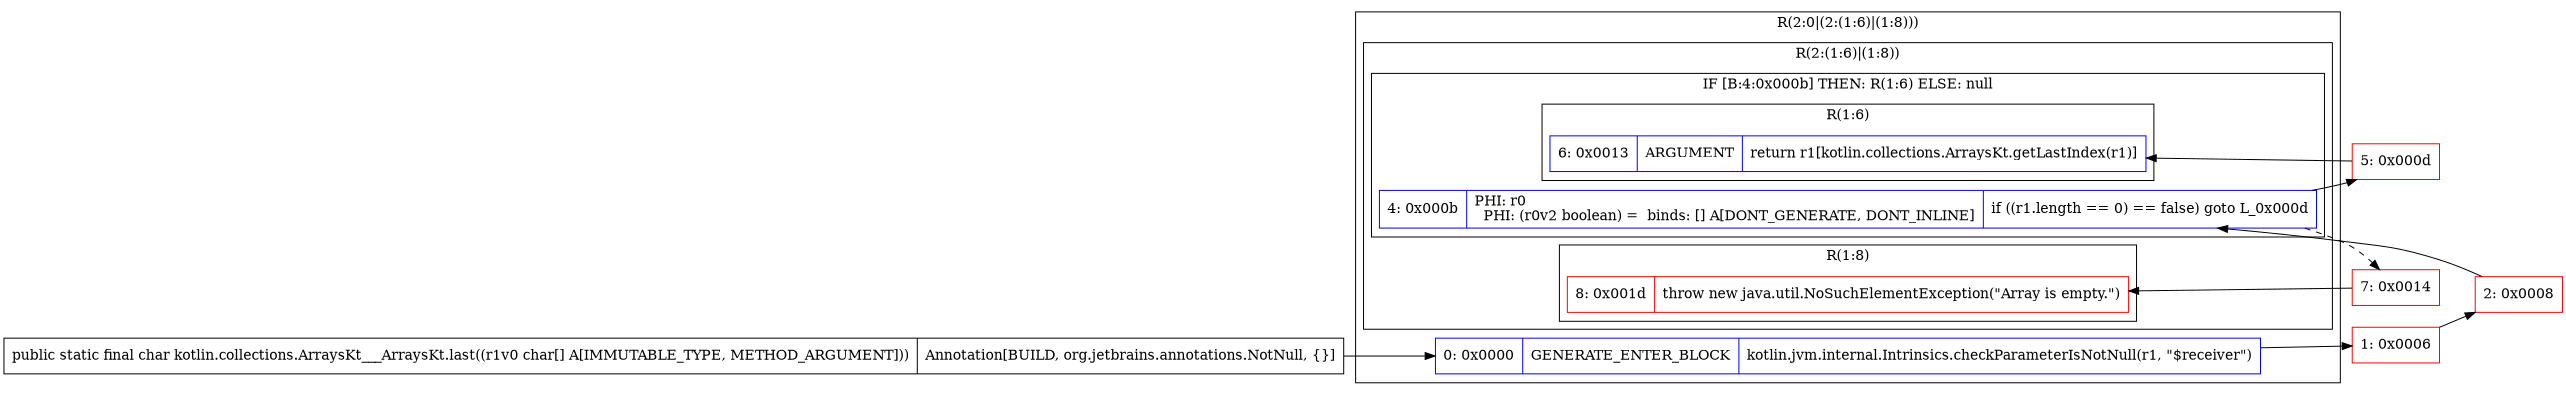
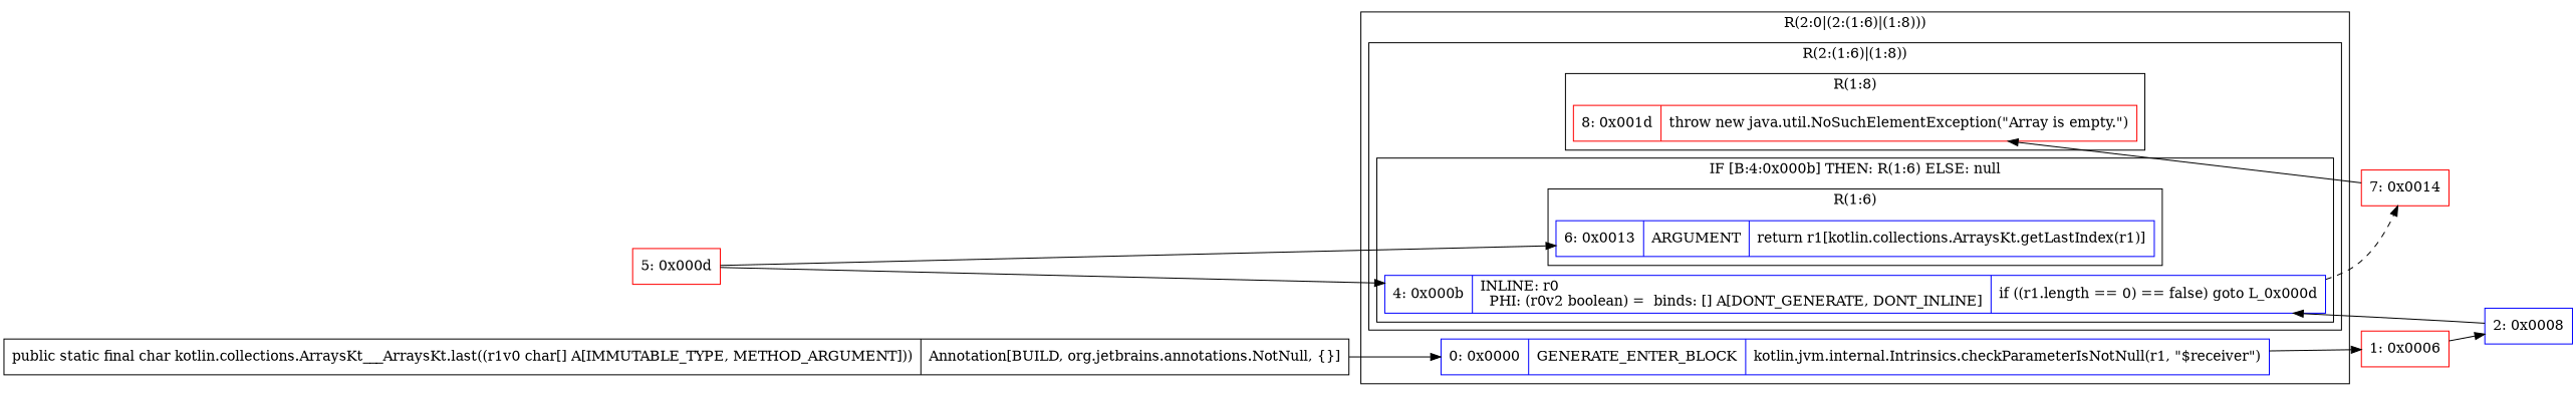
  digraph {
    rankdir=LR
    node [color=red shape=record]
    n1 [color=blue label="{6\:\ 0x0013|ARGUMENT\l|return r1[kotlin.collections.ArraysKt.getLastIndex(r1)]\l}"]
-   n2 [color=blue label="{4\:\ 0x000b|PHI: r0 \l  PHI: (r0v2 boolean) =  binds: [] A[DONT_GENERATE, DONT_INLINE]\l|if ((r1.length == 0) == false) goto L_0x000d\l}"]
+   n2 [color=blue label="{4\:\ 0x000b|INLINE: r0 \l  PHI: (r0v2 boolean) =  binds: [] A[DONT_GENERATE, DONT_INLINE]\l|if ((r1.length == 0) == false) goto L_0x000d\l}"]
    n3 [label="{8\:\ 0x001d|throw new java.util.NoSuchElementException(\"Array is empty.\")\l}"]
    n4 [color=blue label="{0\:\ 0x0000|GENERATE_ENTER_BLOCK\l|kotlin.jvm.internal.Intrinsics.checkParameterIsNotNull(r1, \"$receiver\")\l}"]
    n5 [label="{5\:\ 0x000d}"]
    n6 [label="{7\:\ 0x0014}"]
    n7 [label="{1\:\ 0x0006}"]
-   n8 [label="{2\:\ 0x0008}"]
+   n8 [color=blue label="{2\:\ 0x0008}"]
    n9 [label="{public static final char kotlin.collections.ArraysKt___ArraysKt.last((r1v0 char[] A[IMMUTABLE_TYPE, METHOD_ARGUMENT]))  | Annotation[BUILD, org.jetbrains.annotations.NotNull, \{\}]\l}" color=""]
    subgraph cluster_1 {
      label="R(2:0|(2:(1:6)|(1:8)))"
      n4
      subgraph cluster_2 {
        label="R(2:(1:6)|(1:8))"
        subgraph cluster_3 {
          label="IF [B:4:0x000b] THEN: R(1:6) ELSE: null"
          n2
          subgraph cluster_4 {
            label="R(1:6)"
            n1
          }
        }
        subgraph cluster_5 {
          label="R(1:8)"
          n3
        }
      }
    }
-   n2 -> n5
+   n5 -> n2
    n2 -> n6 [style=dashed]
    n4 -> n7
    n5 -> n1
    n6 -> n3
    n7 -> n8
    n8 -> n2
    n9 -> n4
  }
